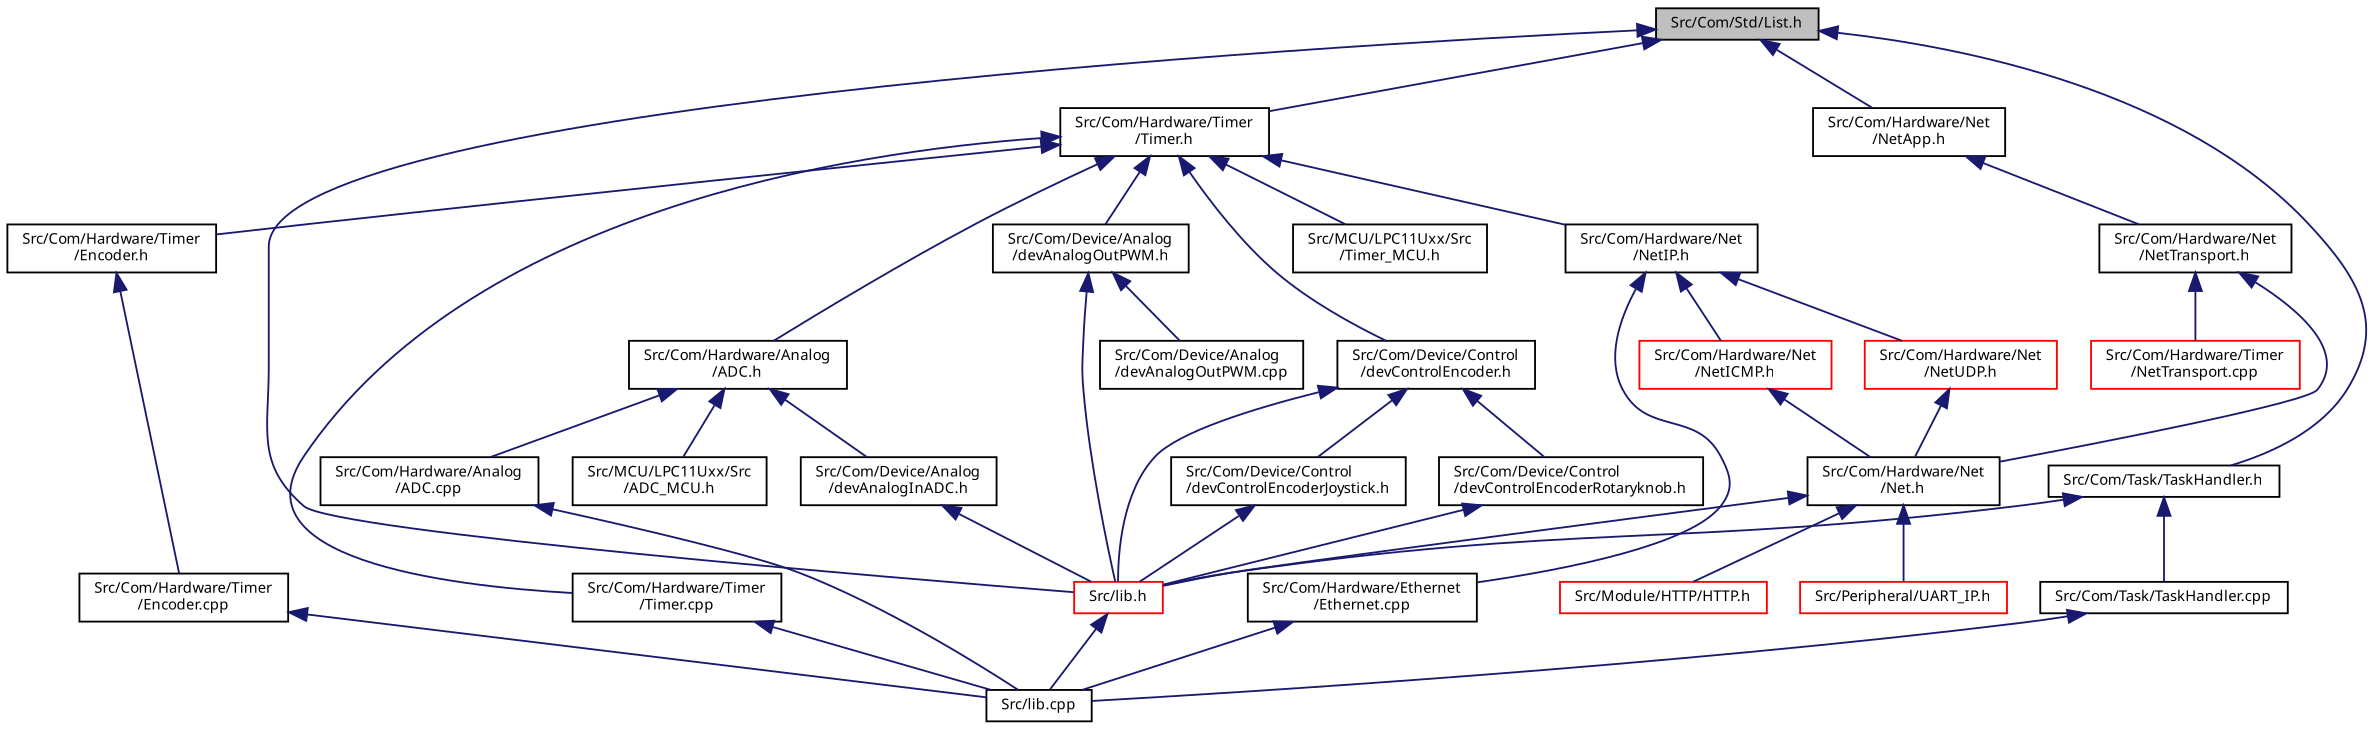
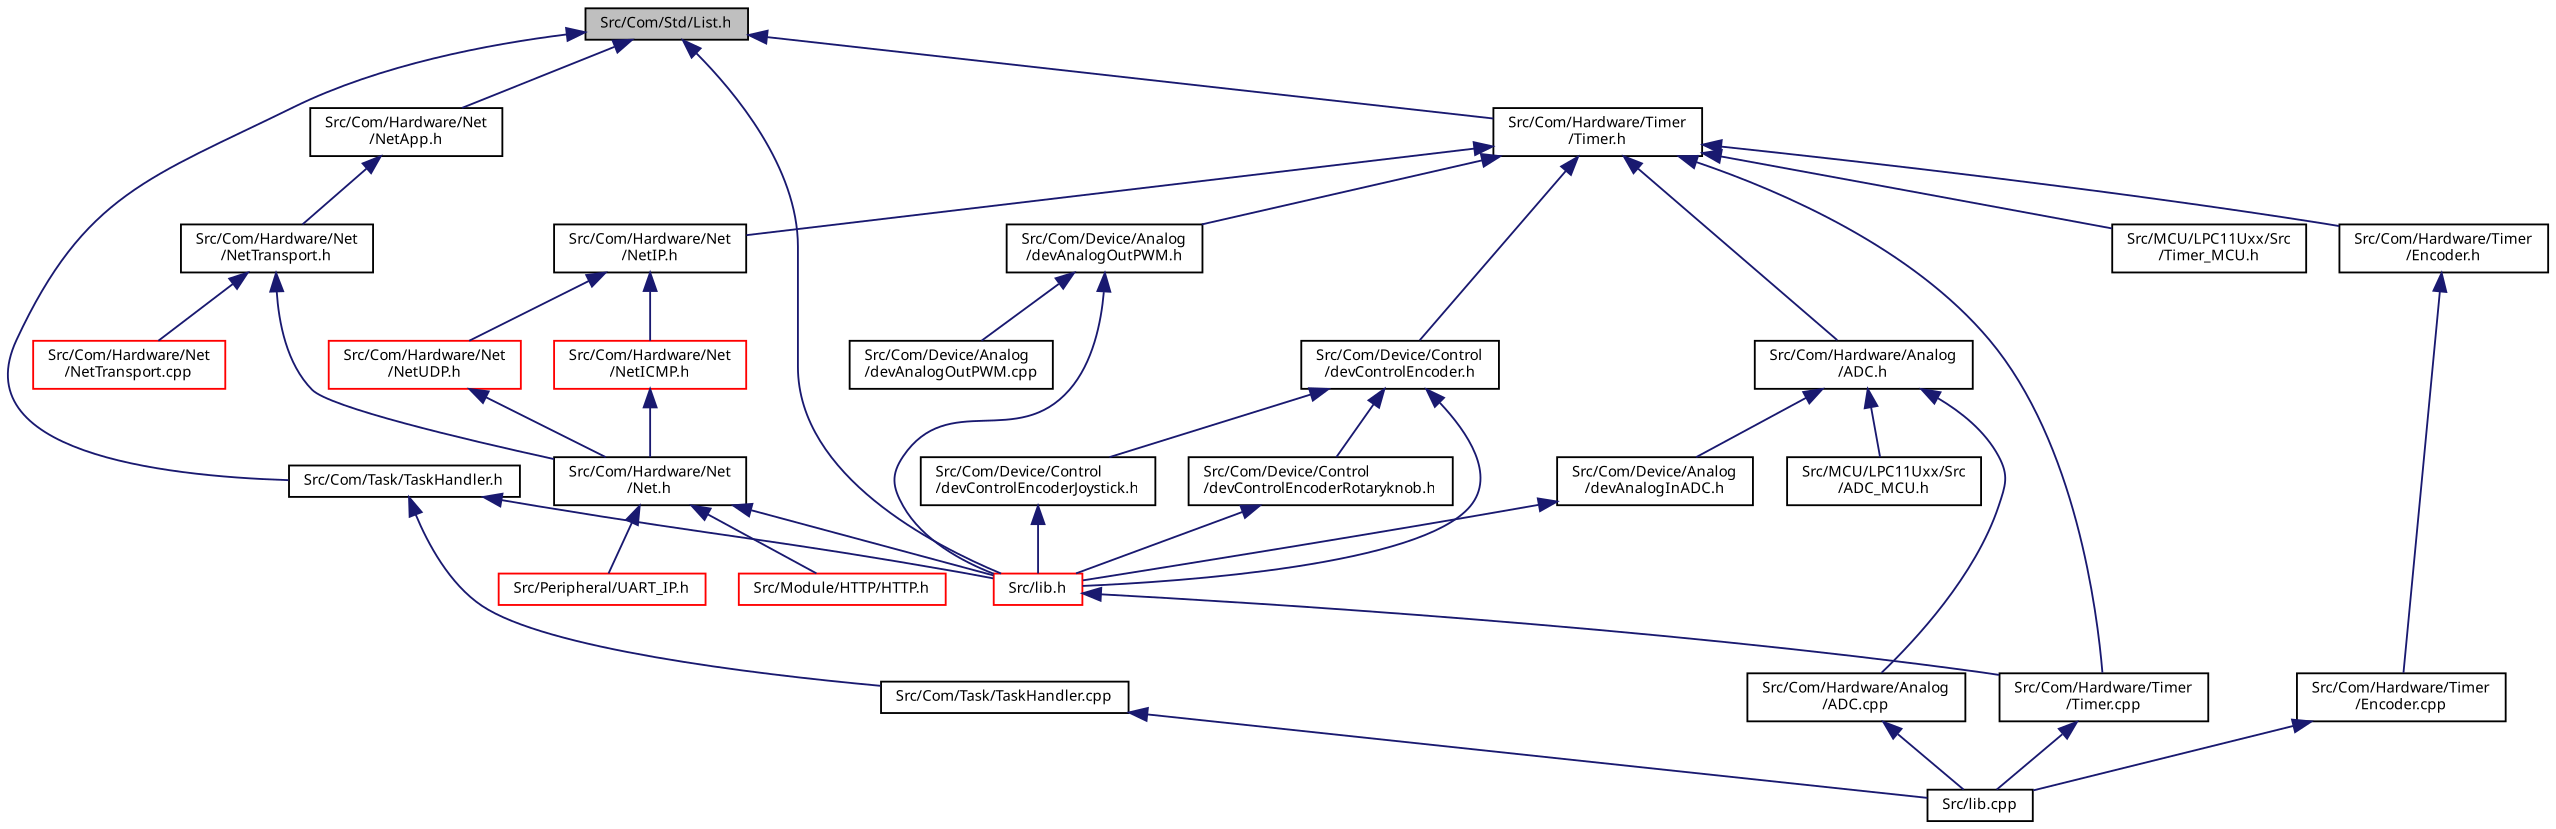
  digraph {
    node [color=black fillcolor=white fontname=Sans fontsize=8 shape=record style=filled]
    edge [color=midnightblue dir=back fontname=Sans fontsize=8 labelfontname=Sans labelfontsize=8 style=solid]
    n1 [fillcolor=grey75 fontcolor=black height=0.2 label="Src/Com/Std/List.h" width=0.4]
    n2 [height=0.2 label="Src/Com/Hardware/Net\l/NetApp.h" width=0.4]
    n3 [color=red height=0.2 label="Src/lib.h" width=0.4]
    n4 [height=0.2 label="Src/Com/Task/TaskHandler.h" width=0.4]
    n5 [height=0.2 label="Src/Com/Hardware/Timer\l/Timer.h" width=0.4]
    n6 [height=0.2 label="Src/Com/Hardware/Net\l/NetTransport.h" width=0.4]
    n7 [height=0.2 label="Src/lib.cpp" width=0.4]
    n8 [height=0.2 label="Src/Com/Task/TaskHandler.cpp" width=0.4]
    n9 [height=0.2 label="Src/Com/Hardware/Timer\l/Encoder.h" width=0.4]
    n10 [height=0.2 label="Src/Com/Hardware/Timer\l/Encoder.cpp" width=0.4]
    n11 [height=0.2 label="Src/Com/Hardware/Net\l/NetIP.h" width=0.4]
    n12 [height=0.2 label="Src/Com/Device/Analog\l/devAnalogOutPWM.h" width=0.4]
    n13 [height=0.2 label="Src/Com/Device/Control\l/devControlEncoder.h" width=0.4]
    n14 [height=0.2 label="Src/Com/Hardware/Analog\l/ADC.h" width=0.4]
    n15 [height=0.2 label="Src/Com/Hardware/Timer\l/Timer.cpp" width=0.4]
    n16 [height=0.2 label="Src/MCU/LPC11Uxx/Src\l/Timer_MCU.h" width=0.4]
    n17 [height=0.2 label="Src/Com/Hardware/Net\l/Net.h" width=0.4]
    n18 [color=red height=0.2 label="Src/Module/HTTP/HTTP.h" width=0.4]
    n19 [color=red height=0.2 label="Src/Peripheral/UART_IP.h" width=0.4]
-   n20 [color=red height=0.2 label="Src/Com/Hardware/Timer\l/NetTransport.cpp" width=0.4]
+   n20 [color=red height=0.2 label="Src/Com/Hardware/Net\l/NetTransport.cpp" width=0.4]
    n21 [color=red height=0.2 label="Src/Com/Hardware/Net\l/NetUDP.h" width=0.4]
    n22 [color=red height=0.2 label="Src/Com/Hardware/Net\l/NetICMP.h" width=0.4]
-   n23 [height=0.2 label="Src/Com/Hardware/Ethernet\l/Ethernet.cpp" width=0.4]
    n24 [height=0.2 label="Src/Com/Device/Analog\l/devAnalogOutPWM.cpp" width=0.4]
    n25 [height=0.2 label="Src/Com/Device/Control\l/devControlEncoderJoystick.h" width=0.4]
    n26 [height=0.2 label="Src/Com/Device/Control\l/devControlEncoderRotaryknob.h" width=0.4]
    n27 [height=0.2 label="Src/Com/Device/Analog\l/devAnalogInADC.h" width=0.4]
    n28 [height=0.2 label="Src/Com/Hardware/Analog\l/ADC.cpp" width=0.4]
    n29 [height=0.2 label="Src/MCU/LPC11Uxx/Src\l/ADC_MCU.h" width=0.4]
    n1 -> n2
    n1 -> n3
    n1 -> n4
    n1 -> n5
    n2 -> n6
-   n3 -> n7
+   n3 -> n15
    n4 -> n3
    n4 -> n8
    n5 -> n9
    n5 -> n11
    n5 -> n12
    n5 -> n13
    n5 -> n14
    n5 -> n15
    n5 -> n16
    n6 -> n17
    n6 -> n20
    n8 -> n7
    n9 -> n10
    n10 -> n7
    n11 -> n21
    n11 -> n22
-   n11 -> n23
    n12 -> n3
    n12 -> n24
    n13 -> n3
    n13 -> n25
    n13 -> n26
    n14 -> n27
    n14 -> n28
    n14 -> n29
    n15 -> n7
    n17 -> n3
    n17 -> n18
    n17 -> n19
    n21 -> n17
    n22 -> n17
-   n23 -> n7
    n25 -> n3
    n26 -> n3
    n27 -> n3
    n28 -> n7
  }
